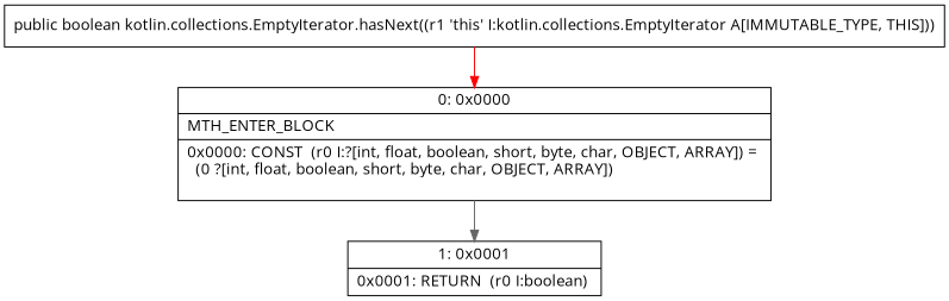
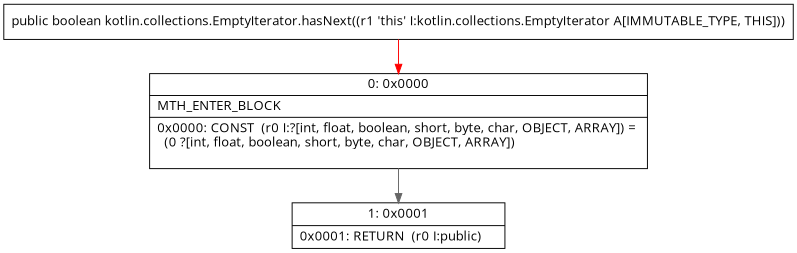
  digraph {
    fontname="Open Sans"
    node [shape=record fontname="Open Sans"]
    edge [fontname="Open Sans"]
    n1 [label="{0\:\ 0x0000|MTH_ENTER_BLOCK\l|0x0000: CONST  (r0 I:?[int, float, boolean, short, byte, char, OBJECT, ARRAY]) = \l  (0 ?[int, float, boolean, short, byte, char, OBJECT, ARRAY])\l \l}"]
-   n2 [label="{1\:\ 0x0001|0x0001: RETURN  (r0 I:boolean) \l}"]
+   n2 [label="{1\:\ 0x0001|0x0001: RETURN  (r0 I:public) \l}"]
    n3 [label="{public boolean kotlin.collections.EmptyIterator.hasNext((r1 'this' I:kotlin.collections.EmptyIterator A[IMMUTABLE_TYPE, THIS])) }"]
    n1 -> n2 [color=gray40]
    n3 -> n1 [color=red]
  }
